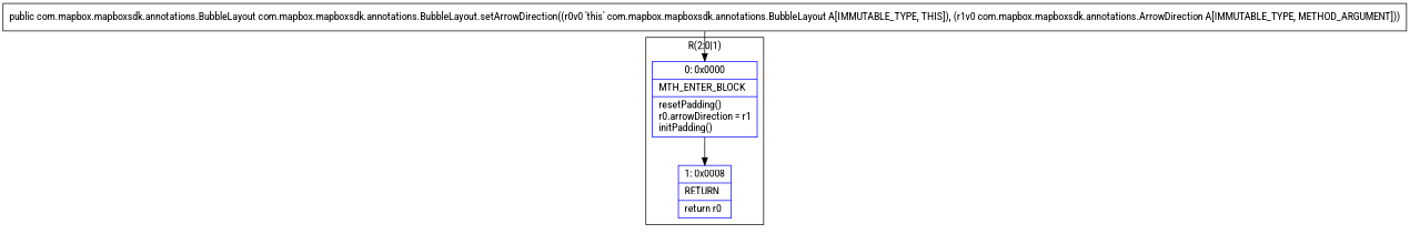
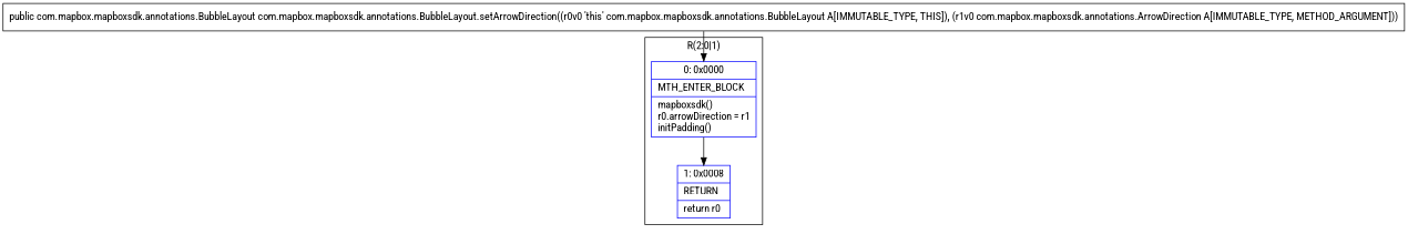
  digraph {
    fontname="Roboto Condensed"
    node [color=blue shape=record fontname="Roboto Condensed"]
    edge [fontname="Roboto Condensed"]
-   n1 [label="{0\:\ 0x0000|MTH_ENTER_BLOCK\l|resetPadding()\lr0.arrowDirection = r1\linitPadding()\l}"]
+   n1 [label="{0\:\ 0x0000|MTH_ENTER_BLOCK\l|mapboxsdk()\lr0.arrowDirection = r1\linitPadding()\l}"]
    n2 [label="{1\:\ 0x0008|RETURN\l|return r0\l}"]
    n3 [label="{public com.mapbox.mapboxsdk.annotations.BubbleLayout com.mapbox.mapboxsdk.annotations.BubbleLayout.setArrowDirection((r0v0 'this' com.mapbox.mapboxsdk.annotations.BubbleLayout A[IMMUTABLE_TYPE, THIS]), (r1v0 com.mapbox.mapboxsdk.annotations.ArrowDirection A[IMMUTABLE_TYPE, METHOD_ARGUMENT])) }" color=""]
    subgraph cluster_1 {
      label="R(2:0|1)"
      n1
      n2
    }
    n1 -> n2
    n3 -> n1
  }
